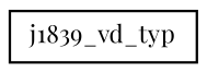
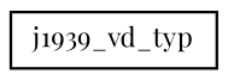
  digraph {
    rankdir=LR
    fontname="Playfair Display"
-   n1 [color=black fillcolor=white fontname="Playfair Display" fontsize=10 height=0.2 label=j1839_vd_typ shape=record style=filled width=0.4]
+   n1 [color=black fillcolor=white fontname="Playfair Display" fontsize=10 height=0.2 label=j1939_vd_typ shape=record style=filled width=0.4]
  }
